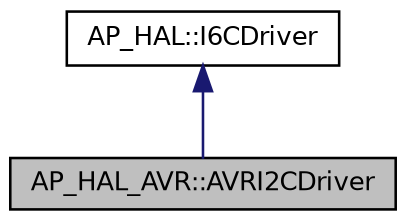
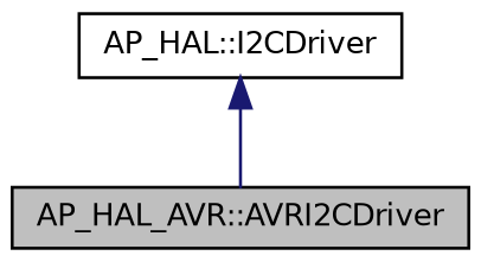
  digraph {
    node [color=black fontname=Helvetica fontsize=10 shape=record style=filled]
    n1 [fillcolor=grey75 fontcolor=black height=0.2 label="AP_HAL_AVR::AVRI2CDriver" width=0.4]
-   n2 [fillcolor=white height=0.2 label="AP_HAL::I6CDriver" width=0.4]
+   n2 [fillcolor=white height=0.2 label="AP_HAL::I2CDriver" width=0.4]
    n2 -> n1 [color=midnightblue dir=back fontname=Helvetica fontsize=10 labelfontname=Helvetica labelfontsize=10 style=solid]
  }
